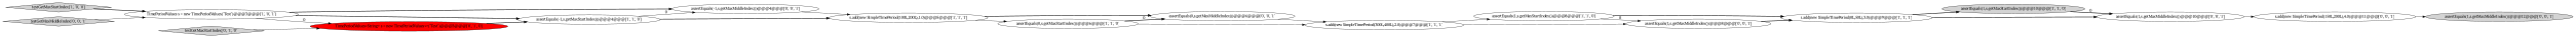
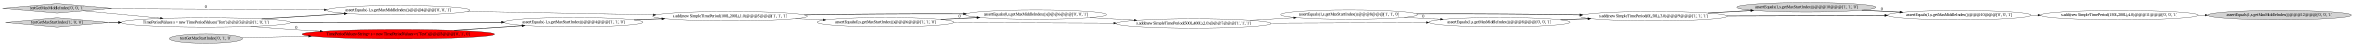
  digraph {
    fontname="PT Serif"
    rankdir=LR
    node [fillcolor=white fontname="PT Serif" shape=ellipse style=filled]
    edge [fontname="PT Serif" style=solid]
    n1 [label="TimePeriodValues s = new TimePeriodValues(\"Test\")@@@3@@@['1', '0', '1']"]
    n2 [label="assertEquals(-1,s.getMaxStartIndex())@@@4@@@['1', '1', '0']"]
    n3 [fillcolor=red label="TimePeriodValues<String> s = new TimePeriodValues<>(\"Test\")@@@3@@@['0', '1', '0']"]
    n4 [label="assertEquals(-1,s.getMaxMiddleIndex())@@@4@@@['0', '0', '1']"]
    n5 [label="s.add(new SimpleTimePeriod(100L,200L),1.0)@@@5@@@['1', '1', '1']"]
    n6 [fillcolor=lightgray label="assertEquals(1,s.getMaxMiddleIndex())@@@12@@@['0', '0', '1']"]
    n7 [fillcolor=lightgray label="testGetMaxStartIndex['1', '0', '0']" shape=diamond]
    n8 [label="assertEquals(0,s.getMaxMiddleIndex())@@@6@@@['0', '0', '1']"]
    n9 [label="s.add(new SimpleTimePeriod(300L,400L),2.0)@@@7@@@['1', '1', '1']"]
    n10 [label="assertEquals(1,s.getMaxStartIndex())@@@8@@@['1', '1', '0']"]
    n11 [label="assertEquals(1,s.getMaxMiddleIndex())@@@8@@@['0', '0', '1']"]
    n12 [label="assertEquals(0,s.getMaxStartIndex())@@@6@@@['1', '1', '0']"]
    n13 [label="s.add(new SimpleTimePeriod(0L,50L),3.0)@@@9@@@['1', '1', '1']"]
    n14 [fillcolor=lightgray label="assertEquals(1,s.getMaxStartIndex())@@@10@@@['1', '1', '0']"]
    n15 [label="assertEquals(1,s.getMaxMiddleIndex())@@@10@@@['0', '0', '1']"]
    n16 [label="s.add(new SimpleTimePeriod(150L,200L),4.0)@@@11@@@['0', '0', '1']"]
-   n17 [fillcolor=lightgray label="testGetMaxStartIndex['0', '1', '0']" shape=diamond]
+   n17 [fillcolor=lightgray label="testGetMaxStartIndex['0', '1', '0']"]
    n18 [fillcolor=lightgray label="testGetMaxMiddleIndex['0', '0', '1']" shape=diamond]
    n1 -> n2 [style=bold]
    n1 -> n3 [label=0]
    n1 -> n4 [style=bold]
-   n2 -> n4 [label=0]
+   n18 -> n4 [label=0]
    n2 -> n5 [style=bold]
    n3 -> n2 [style=bold]
    n4 -> n5
    n5 -> n8 [style=bold]
    n5 -> n12
    n7 -> n1 [style=bold]
    n8 -> n9
    n9 -> n10
    n9 -> n11
    n10 -> n11 [label=0]
    n10 -> n13 [style=bold]
    n11 -> n13 [style=bold]
    n12 -> n8 [label=0 style=bold]
    n12 -> n9
    n13 -> n14 [style=bold]
    n13 -> n15 [style=bold]
    n14 -> n15 [label=0 style=bold]
    n15 -> n16
    n16 -> n6
    n17 -> n3
    n18 -> n1
  }
